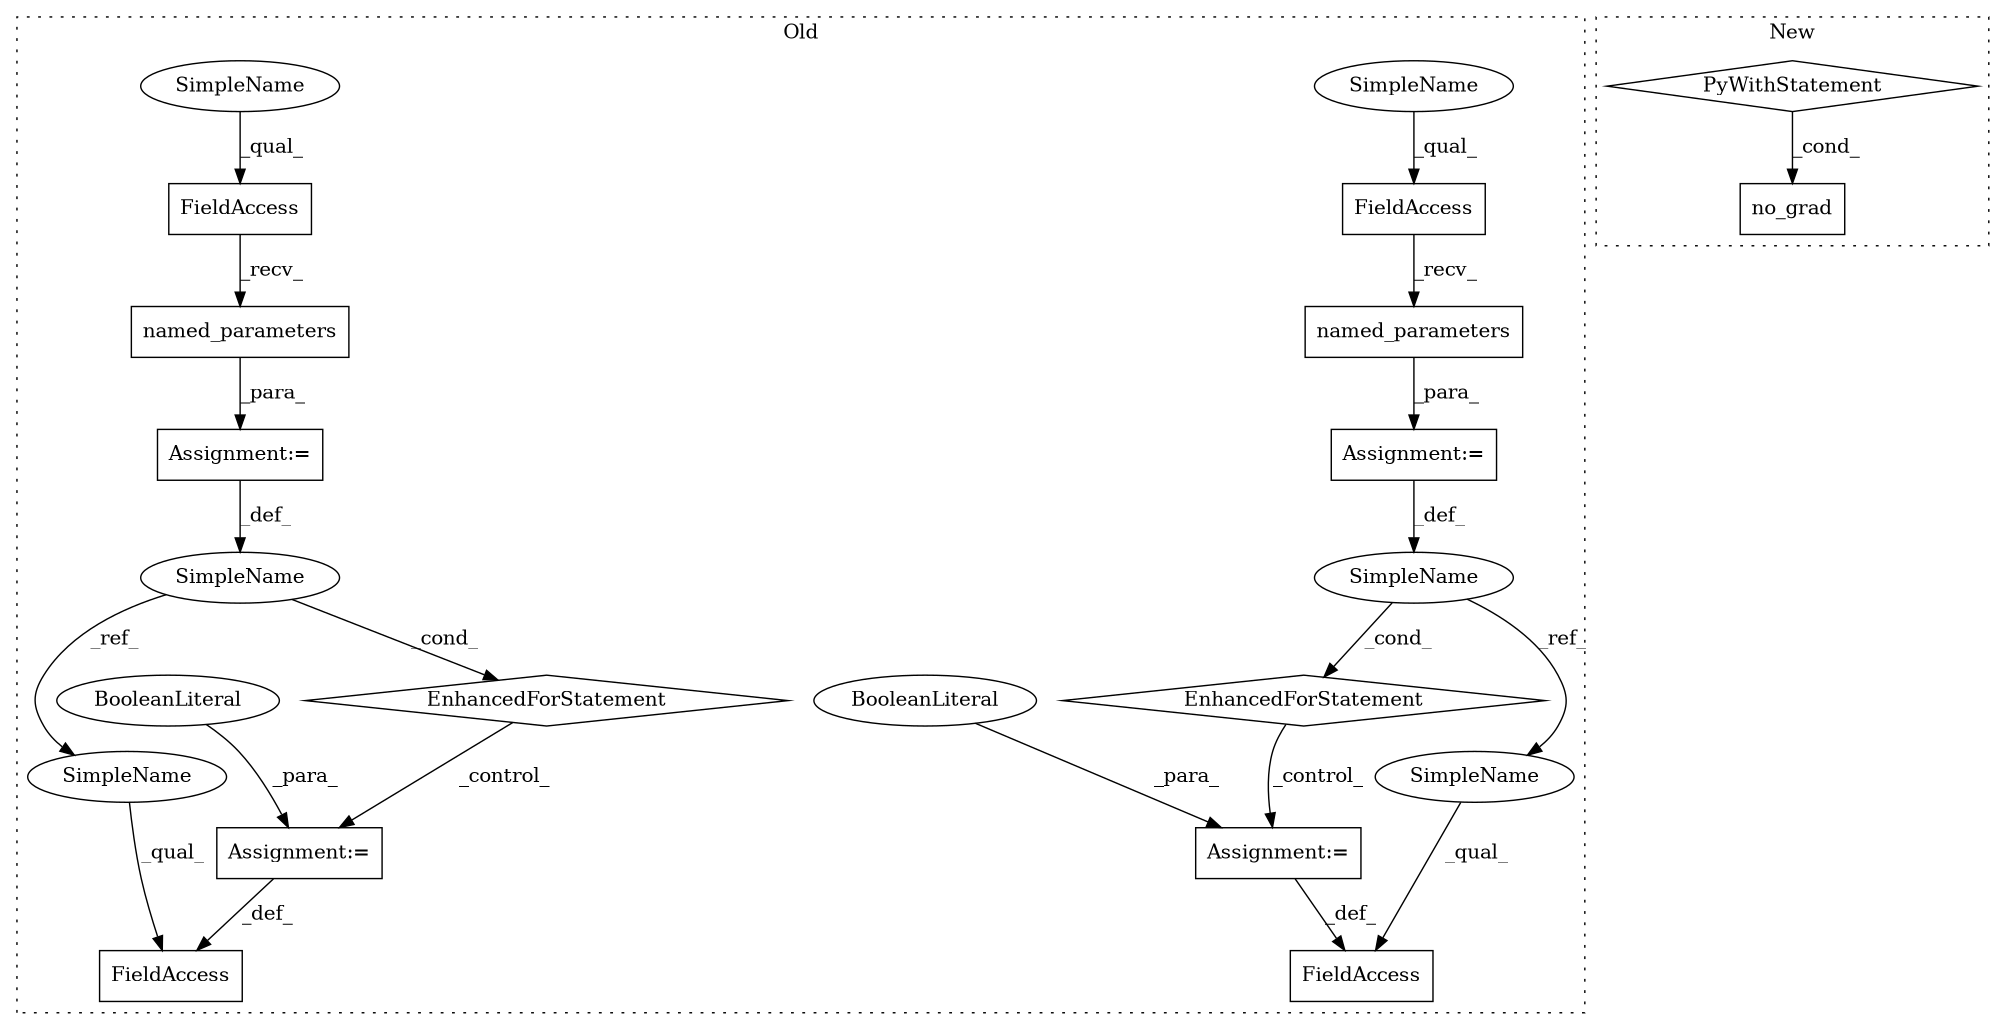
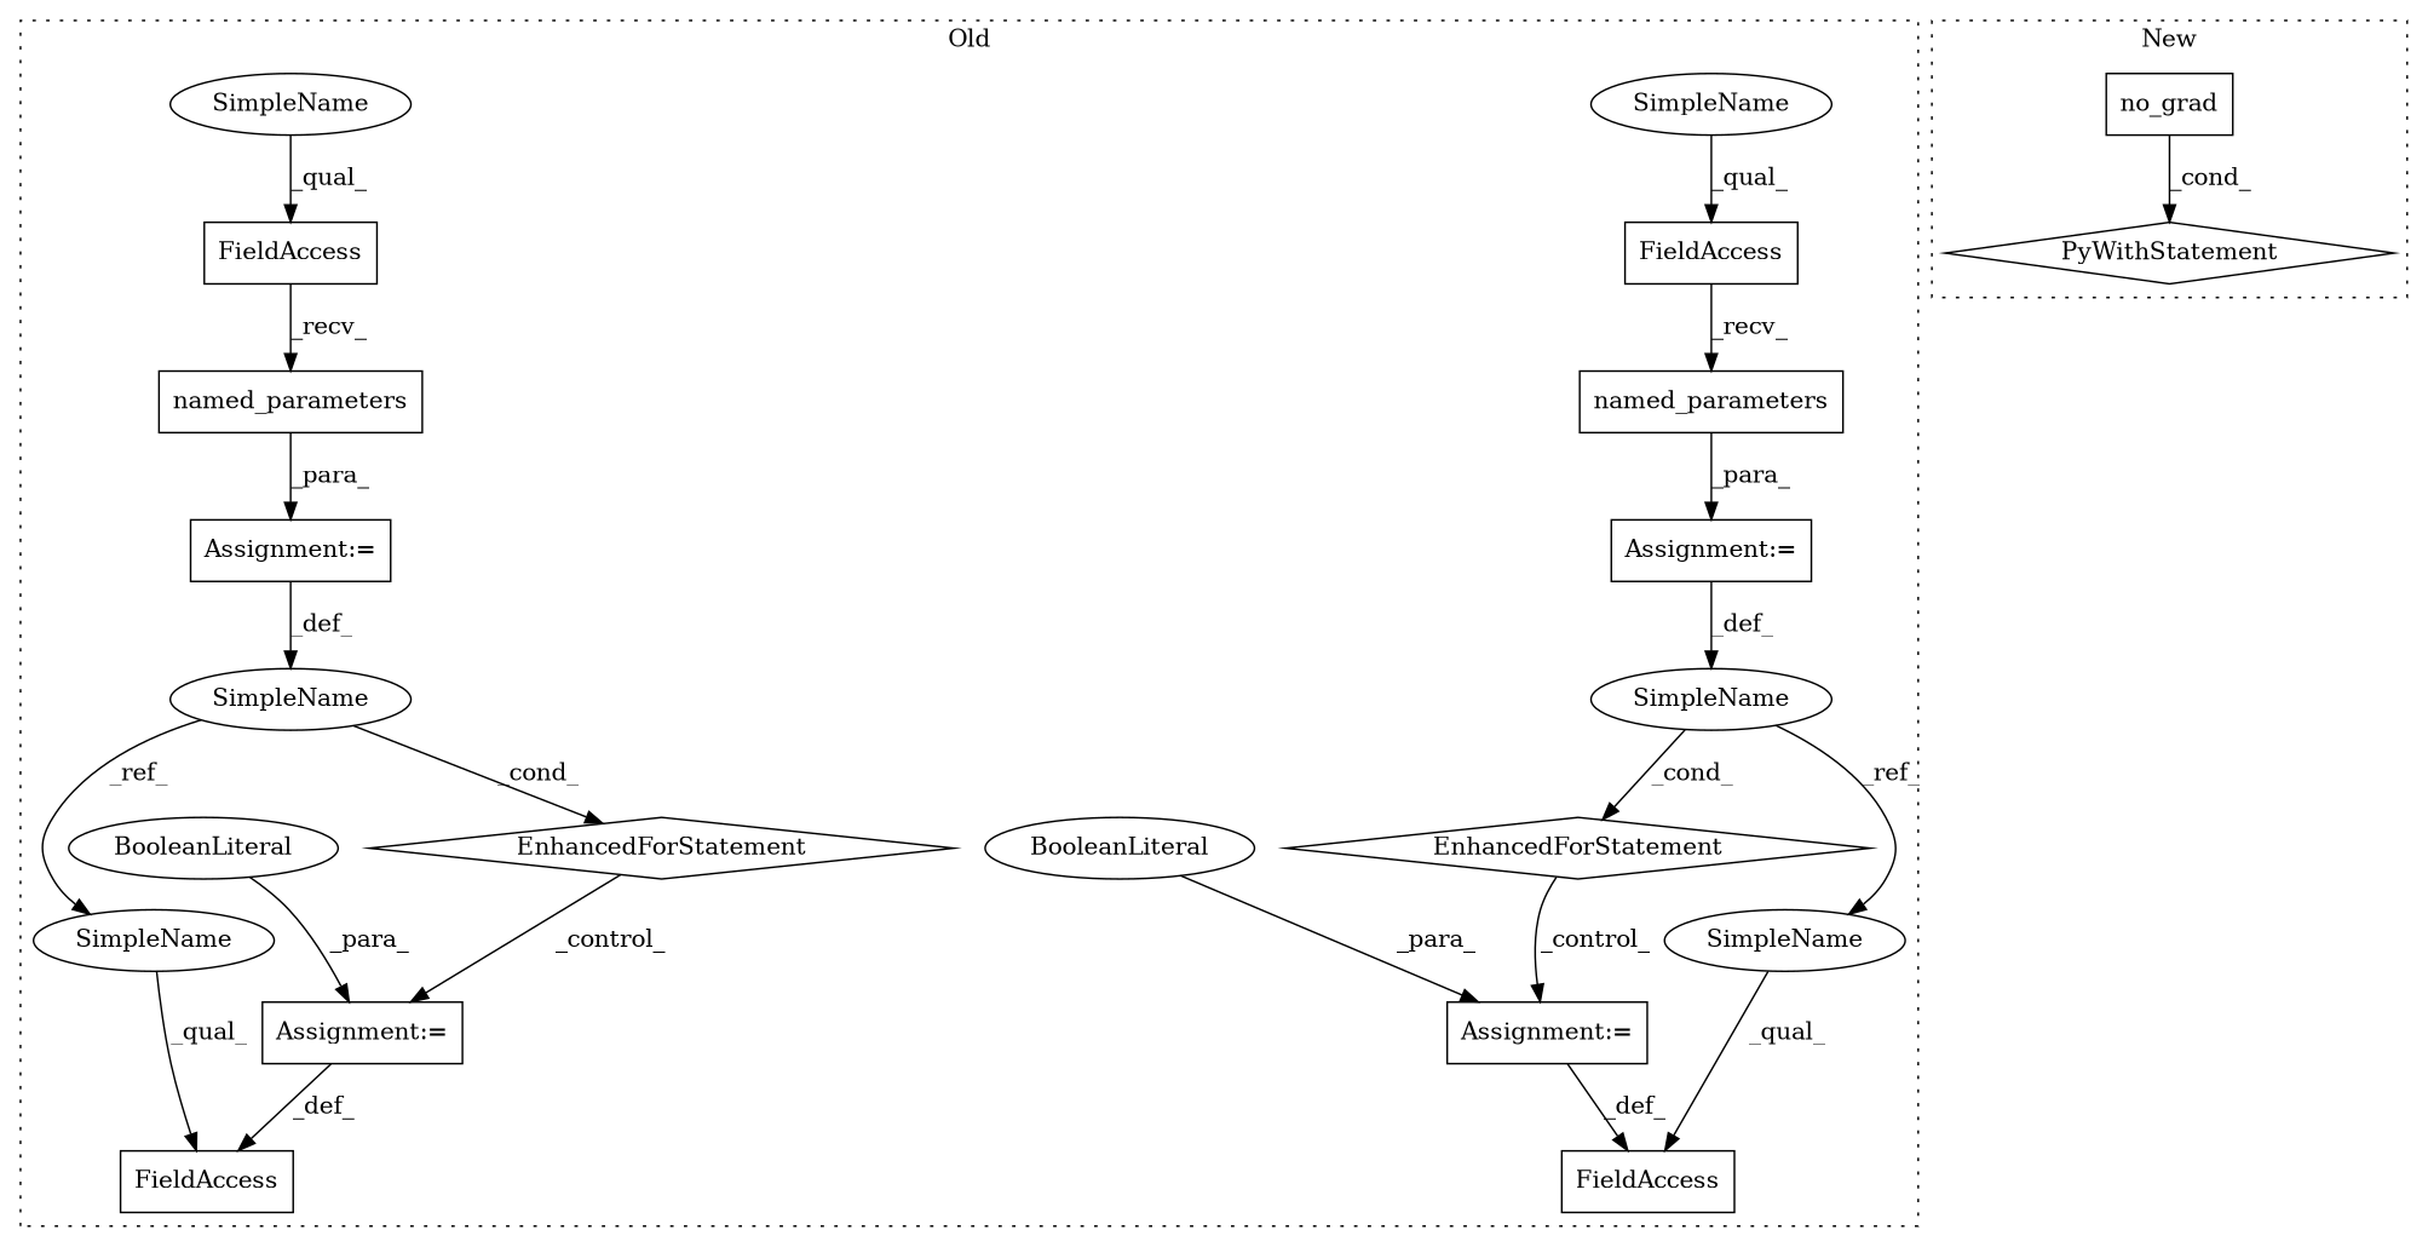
  digraph {
    node [a=42 l=1 s="5713,5812" shape=box]
    n1 [a=32 l=18 label=named_parameters s=5794]
    n2 [a=7 l="63,2" label="Assignment:="]
    n3 [a=70 l="63,2" label=EnhancedForStatement shape=diamond]
    n4 [label=SimpleName s=5780 shape=ellipse]
    n5 [a=22 l=15 label=FieldAccess s=5822]
    n6 [a=22 l=9 label=FieldAccess s=5784]
    n7 [a=22 l=9 label=FieldAccess s=4030]
    n8 [a=32 l=18 label=named_parameters s=4040]
    n9 [a=22 l=15 label=FieldAccess s=4068]
    n10 [label=SimpleName s=4026 shape=ellipse]
    n11 [a=70 l="63,2" label=EnhancedForStatement s="3959,4058" shape=diamond]
    n12 [a=7 label="Assignment:=" s=4083]
    n13 [a=9 l=5 label=BooleanLiteral s=4084 shape=ellipse]
    n14 [a=7 label="Assignment:=" s=5837]
    n15 [a=9 l=4 label=BooleanLiteral s=5838 shape=ellipse]
    n16 [a=7 l="63,2" label="Assignment:=" s="3959,4058"]
    n17 [l=4 label=SimpleName s=5784 shape=ellipse]
    n18 [l=4 label=SimpleName s=4030 shape=ellipse]
    n19 [label=SimpleName s=5822 shape=ellipse]
    n20 [label=SimpleName s=4068 shape=ellipse]
    n21 [a=104 l="10,2" label=PyWithStatement s="5034,5059" shape=diamond]
    n22 [a=32 l=9 label=no_grad s=5050]
    subgraph cluster_1 {
      label=Old
      style=dotted
      n1
      n2
      n3
      n4
      n5
      n6
      n7
      n8
      n9
      n10
      n11
      n12
      n13
      n14
      n15
      n16
      n17
      n18
      n19
      n20
    }
    subgraph cluster_2 {
      label=New
      style=dotted
      n21
      n22
    }
    n1 -> n2 [label=_para_]
    n2 -> n4 [label=_def_]
    n3 -> n14 [label=_control_]
    n4 -> n3 [label=_cond_]
    n4 -> n19 [label=_ref_]
    n6 -> n1 [label=_recv_]
    n7 -> n8 [label=_recv_]
    n8 -> n16 [label=_para_]
    n10 -> n11 [label=_cond_]
    n10 -> n20 [label=_ref_]
    n11 -> n12 [label=_control_]
    n12 -> n9 [label=_def_]
    n13 -> n12 [label=_para_]
    n14 -> n5 [label=_def_]
    n15 -> n14 [label=_para_]
    n16 -> n10 [label=_def_]
    n17 -> n6 [label=_qual_]
    n18 -> n7 [label=_qual_]
    n19 -> n5 [label=_qual_]
    n20 -> n9 [label=_qual_]
-   n21 -> n22 [label=_cond_]
+   n22 -> n21 [label=_cond_]
  }
